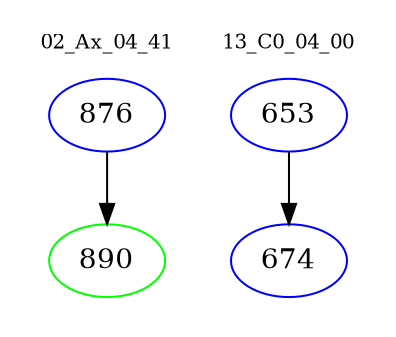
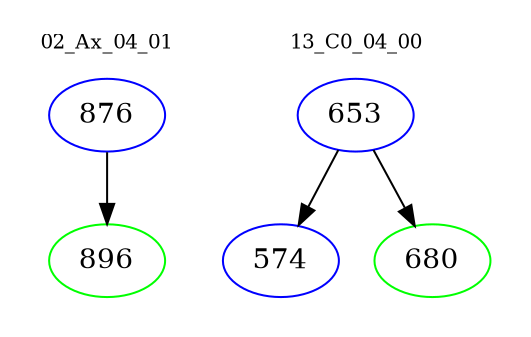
  digraph {
    node [color=blue]
    edge [color=black]
    n1 [label=876]
-   n2 [color=green label=890]
+   n2 [color=green label=896]
    n3 [label=653]
-   n4 [label=674]
+   n4 [label=574]
+   n5 [color=green label=680]
    subgraph cluster_1 {
      color=white
      fontsize=10
-     label="02_Ax_04_41"
+     label="02_Ax_04_01"
      n1
      n2
    }
    subgraph cluster_2 {
      color=white
      fontsize=10
      label="13_C0_04_00"
      n3
      n4
+     n5
    }
    n1 -> n2
    n3 -> n4
+   n3 -> n5
  }
